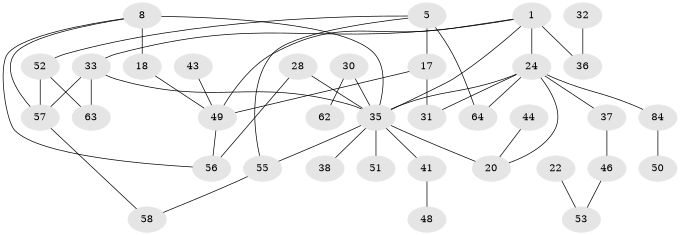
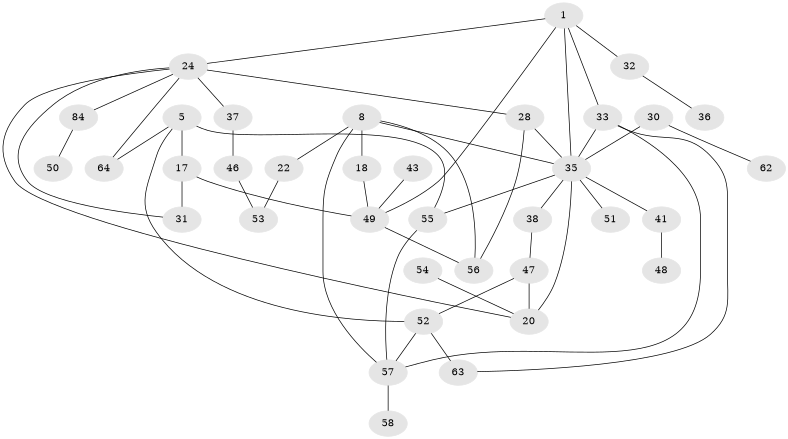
  graph {
    node [color=gray90 style=filled]
    24 [super="+23"]
    64
    31
    28
    n5 [label=84]
    37
    n7 [label=20 super="+45"]
    n8 [label=1]
    33 [super="+14+25"]
    35 [super="+11+26"]
    36 [super="+29"]
    49 [super="+39+22"]
    57 [super="+9"]
    63
    55 [super="+27"]
    38 [super="+19"]
    41
    51
    56
    17 [super="+3"]
    5
    52 [super="+40+44"]
    18 [super="+16"]
    8
    n25 [label=22]
    53
-   54 [label=44]
+   54
    58
    50
    46
    30 [super="+13"]
    62
    32
+   47 [super="+15"]
    48
    43
    24 -- 64
    24 -- 31
-   24 -- 35
+   24 -- 28
    24 -- n5
    24 -- 37
    24 -- n7
    28 -- 35
    28 -- 56
    n5 -- 50
    37 -- 46
    n8 -- 24 [weight=2]
    n8 -- 33
    n8 -- 35
-   n8 -- 36 [weight=2]
+   n8 -- 32 [weight=2]
    n8 -- 49
    33 -- 35
    33 -- 57
    33 -- 63
    35 -- n7 [weight=2]
    35 -- 55
    35 -- 38
    35 -- 41
    35 -- 51
    49 -- 56
    57 -- 58
-   55 -- 58
+   55 -- 57
+   38 -- 47
    41 -- 48
    17 -- 31
    17 -- 49 [weight=2]
    5 -- 64
    5 -- 55
    5 -- 17 [weight=2]
    5 -- 52
    52 -- 57
    52 -- 63
    18 -- 49
    8 -- 35
    8 -- 57
    8 -- 56
    8 -- 18 [weight=2]
+   8 -- n25
    n25 -- 53
    54 -- n7
    46 -- 53
    30 -- 35
    30 -- 62
    32 -- 36
+   47 -- n7 [weight=2]
+   47 -- 52
    43 -- 49
  }
